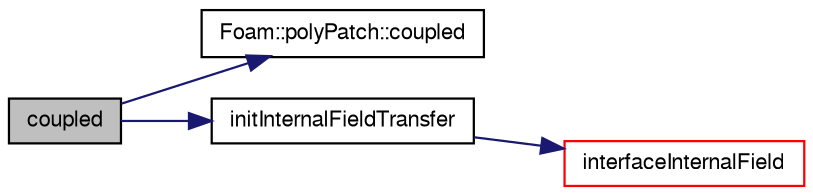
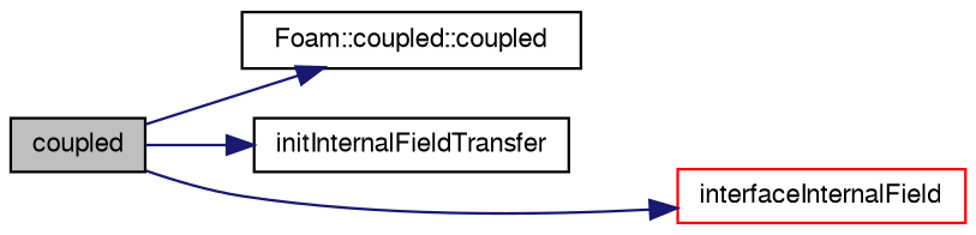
  digraph {
    rankdir=LR
    node [color=black fontname=FreeSans fontsize=10 shape=record]
    edge [color=midnightblue fontname=FreeSans fontsize=10 labelfontname=FreeSans labelfontsize=10 style=solid]
    n1 [fillcolor=grey75 fontcolor=black height=0.2 label=coupled style=filled width=0.4]
-   n2 [height=0.2 label="Foam::polyPatch::coupled" width=0.4]
+   n2 [height=0.2 label="Foam::coupled::coupled" width=0.4]
    n3 [height=0.2 label=initInternalFieldTransfer width=0.4]
    n4 [color=red height=0.2 label=interfaceInternalField width=0.4]
    n1 -> n2
    n1 -> n3
-   n3 -> n4
+   n1 -> n4
  }
